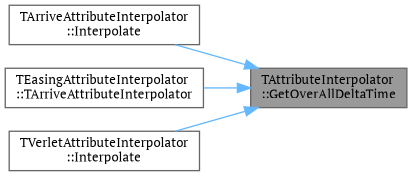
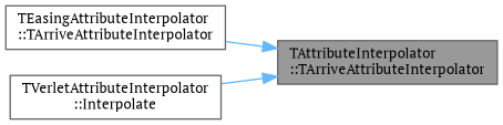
  digraph {
    fontname="PT Serif"
    rankdir=RL
    node [color=grey40 fillcolor=white fontname="PT Serif" fontsize=10 shape=box style=filled]
    edge [color=steelblue1 dir=back fontname="PT Serif" fontsize=10 labelfontname=Helvetica labelfontsize=10 style=solid]
-   n1 [color=gray40 fillcolor=grey60 fontcolor=black height=0.2 label="TAttributeInterpolator\l::GetOverAllDeltaTime" width=0.4]
-   n2 [height=0.2 label="TArriveAttributeInterpolator\l::Interpolate" width=0.4]
+   n1 [color=gray40 fillcolor=grey60 fontcolor=black height=0.2 label="TAttributeInterpolator\l::TArriveAttributeInterpolator" width=0.4]
    n3 [height=0.2 label="TEasingAttributeInterpolator\l::TArriveAttributeInterpolator" width=0.4]
    n4 [height=0.2 label="TVerletAttributeInterpolator\l::Interpolate" width=0.4]
-   n1 -> n2
    n1 -> n3
    n1 -> n4
  }
